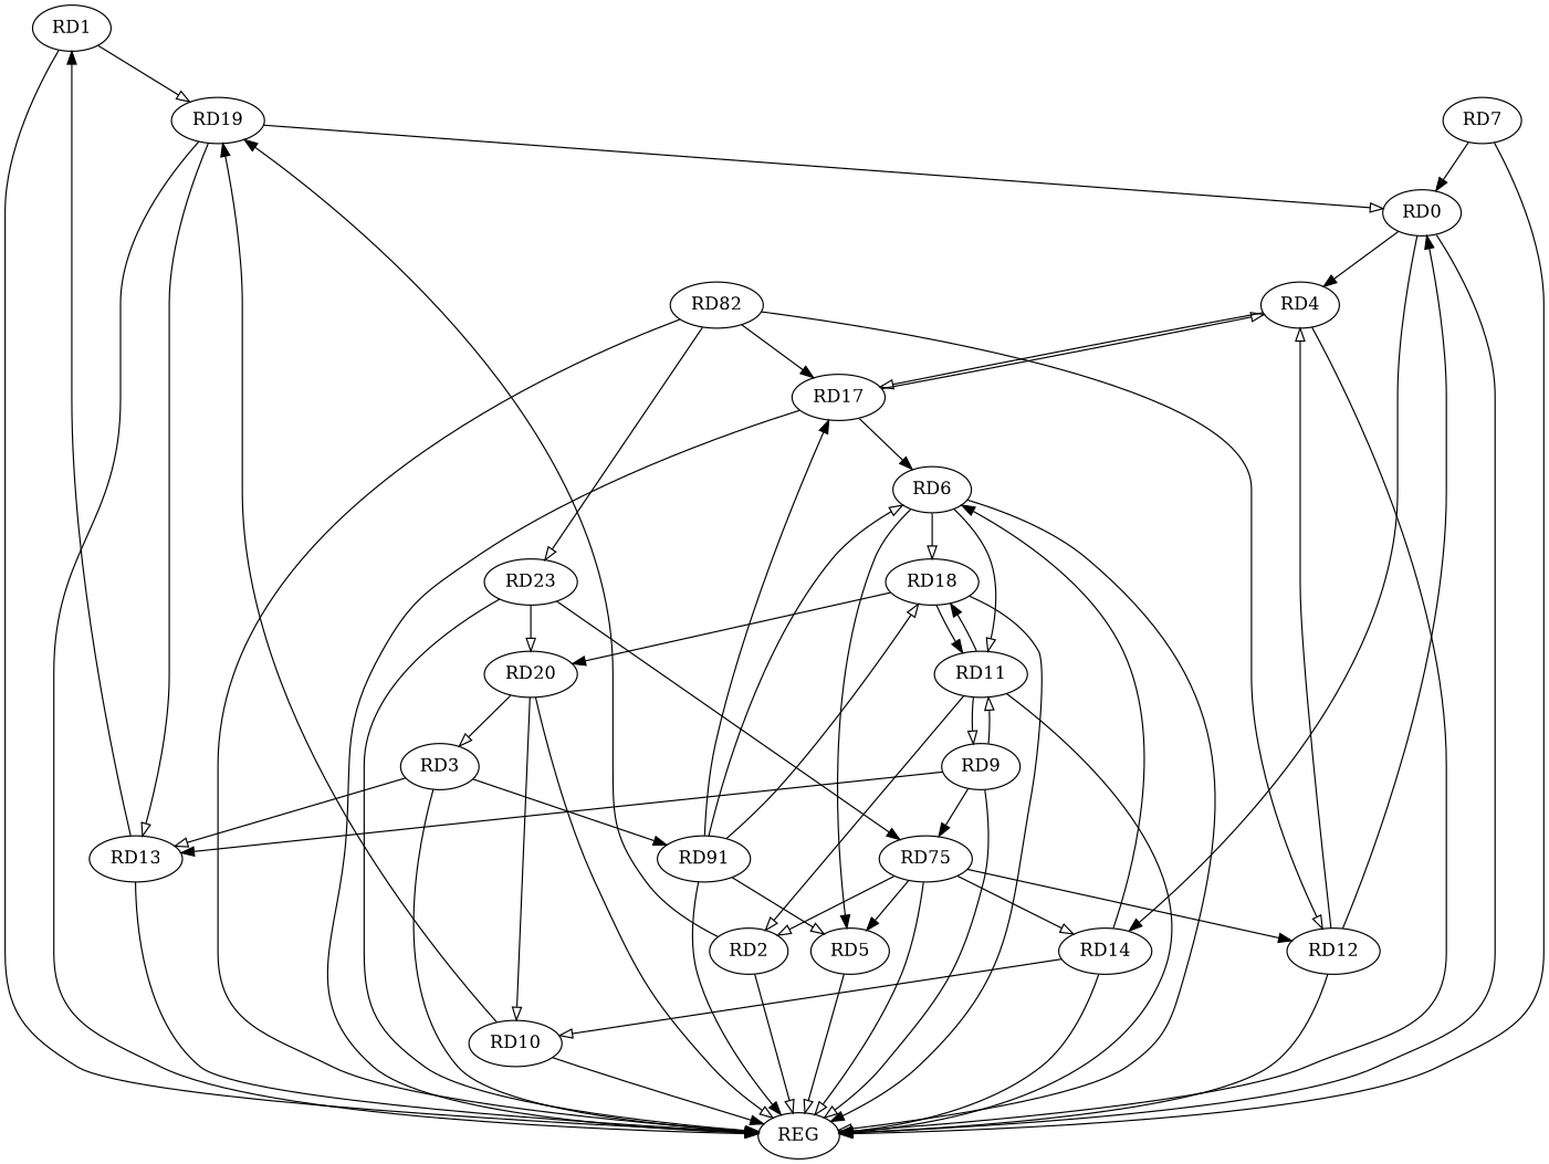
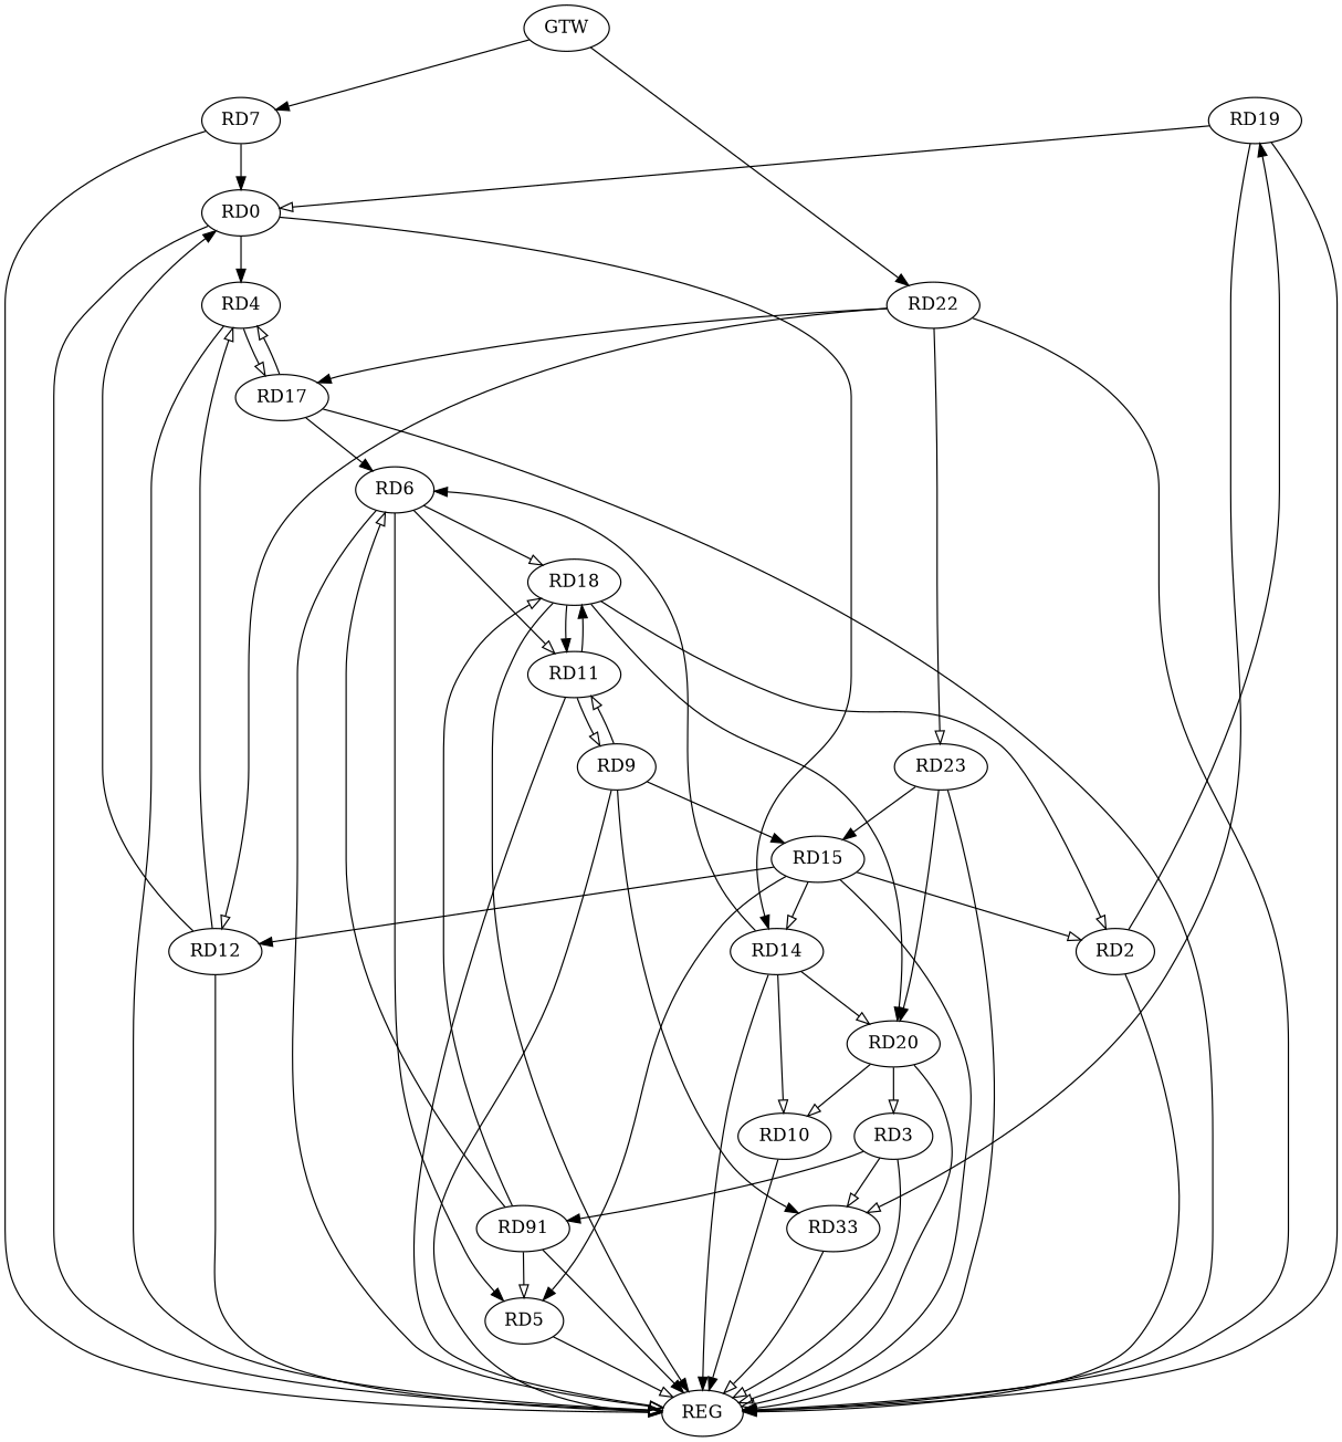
  strict digraph {
    edge [arrowhead=onormal]
-   n1 [label=RD1]
    n2 [label=RD19]
    n3 [label=REG]
-   n4 [label=RD13]
+   n4 [label=RD33]
    n5 [label=RD0]
    n6 [label=RD2]
    n7 [label=RD3]
    n8 [label=RD91]
    n9 [label=RD17]
    n10 [label=RD5]
    n11 [label=RD6]
    n12 [label=RD18]
    n13 [label=RD4]
    n14 [label=RD11]
    n15 [label=RD9]
    n16 [label=RD20]
    n17 [label=RD7]
    n18 [label=RD14]
    n19 [label=RD10]
-   n20 [label=RD75]
+   n20 [label=RD15]
    n21 [label=RD12]
-   n22 [label=RD82]
+   n22 [label=RD22]
    n23 [label=RD23]
-   n1 -> n2
-   n1 -> n3 [arrowhead=normal]
+   n24 [label=GTW]
    n2 -> n3
    n2 -> n4
    n2 -> n5
-   n4 -> n1 [arrowhead=normal]
    n4 -> n3
    n5 -> n3
    n5 -> n13 [arrowhead=normal]
    n5 -> n18 [arrowhead=normal]
    n6 -> n2 [arrowhead=normal]
    n6 -> n3
    n7 -> n3
    n7 -> n4
    n7 -> n8 [arrowhead=normal]
    n8 -> n3 [arrowhead=normal]
-   n8 -> n9 [arrowhead=normal]
    n8 -> n10
    n8 -> n11
    n8 -> n12
    n9 -> n3 [arrowhead=normal]
    n9 -> n11 [arrowhead=normal]
    n9 -> n13
    n10 -> n3
    n11 -> n3
    n11 -> n10 [arrowhead=normal]
    n11 -> n12
    n11 -> n14
    n12 -> n3 [arrowhead=normal]
-   n14 -> n6
+   n12 -> n6
    n12 -> n14 [arrowhead=normal]
    n12 -> n16 [arrowhead=normal]
    n13 -> n3
    n13 -> n9
    n14 -> n3
    n14 -> n12 [arrowhead=normal]
    n14 -> n15
    n15 -> n3
    n15 -> n4 [arrowhead=normal]
    n15 -> n14
    n15 -> n20 [arrowhead=normal]
    n16 -> n3
    n16 -> n7
    n16 -> n19
    n17 -> n3
    n17 -> n5 [arrowhead=normal]
    n18 -> n3 [arrowhead=normal]
    n18 -> n11 [arrowhead=normal]
+   n18 -> n16
    n18 -> n19
-   n19 -> n2 [arrowhead=normal]
    n19 -> n3 [arrowhead=normal]
    n20 -> n3
    n20 -> n6
    n20 -> n10 [arrowhead=normal]
    n20 -> n18
    n20 -> n21 [arrowhead=normal]
    n21 -> n3
    n21 -> n5 [arrowhead=normal]
    n21 -> n13
    n22 -> n3
    n22 -> n9 [arrowhead=normal]
    n22 -> n21
    n22 -> n23
    n23 -> n3 [arrowhead=normal]
-   n23 -> n16
+   n23 -> n16 [arrowhead=normal]
    n23 -> n20 [arrowhead=normal]
+   n24 -> n17 [arrowhead=normal]
+   n24 -> n22 [arrowhead=normal]
  }
